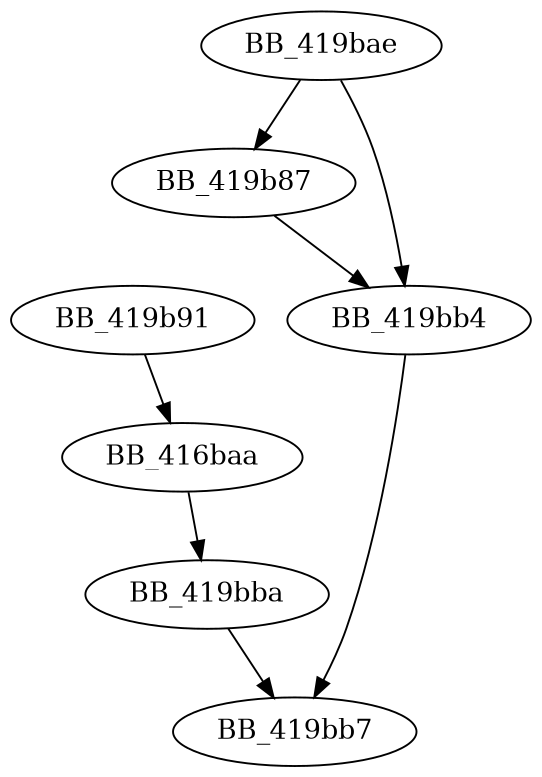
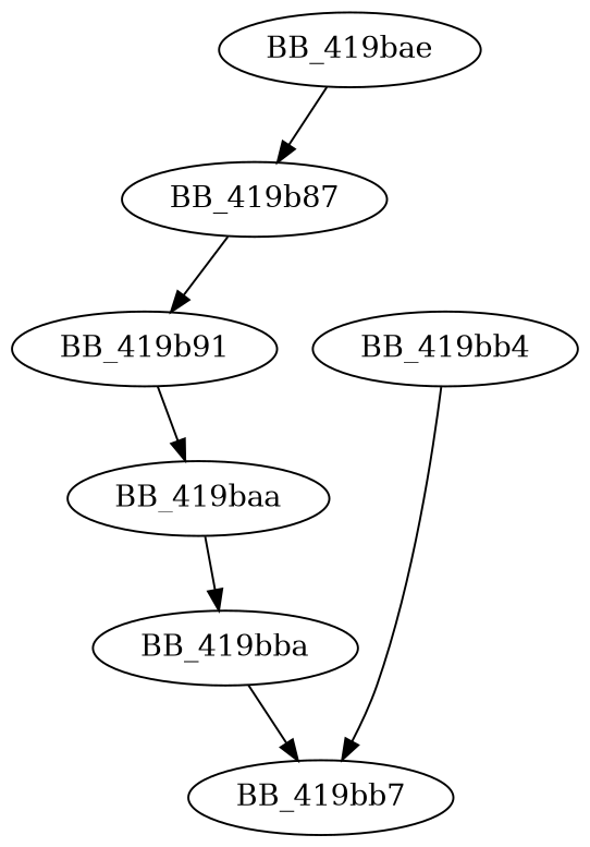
  digraph {
    BB_419b87
    BB_419b91
-   BB_419baa [label=BB_416baa]
+   BB_419baa
    BB_419bae
    BB_419bb4
    BB_419bba
    BB_419bb7
-   BB_419b87 -> BB_419bb4
+   BB_419b87 -> BB_419b91
    BB_419b91 -> BB_419baa
    BB_419baa -> BB_419bba
    BB_419bae -> BB_419b87
-   BB_419bae -> BB_419bb4
    BB_419bb4 -> BB_419bb7
    BB_419bba -> BB_419bb7
  }
